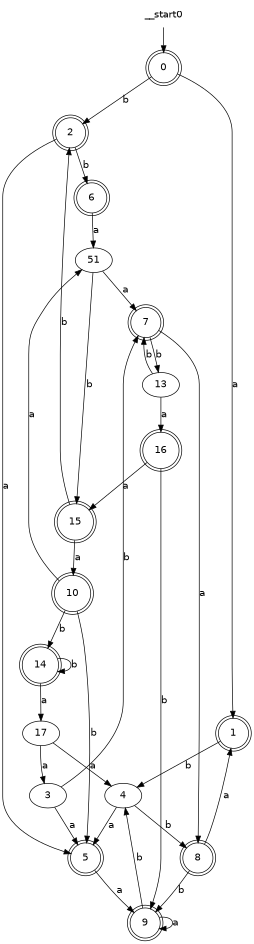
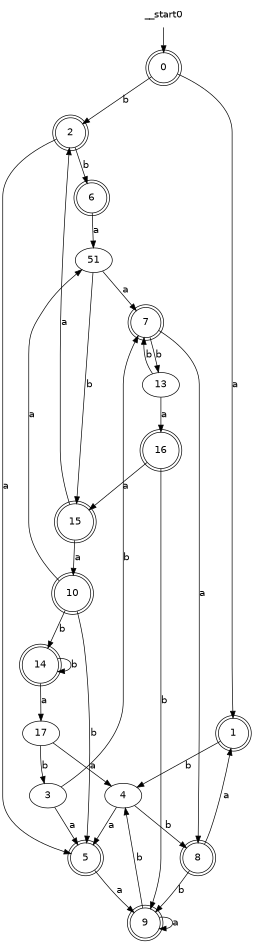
  digraph {
    fontname="DejaVu Sans"
    node [fontname="DejaVu Sans" shape=doublecircle]
    edge [fontname="DejaVu Sans"]
    __start0 [shape=none]
    0
    1
    2
    4 [shape=""]
    5
    6
    3 [shape=""]
    7
    8
    9
    n12 [label=51 shape=""]
    13 [shape=""]
    10
    14
    15
    16
    17 [shape=""]
    __start0 -> 0
    0 -> 1 [label=a]
    0 -> 2 [label=b]
    1 -> 4 [label=b]
    2 -> 5 [label=a]
    2 -> 6 [label=b]
    4 -> 5 [label=a]
    4 -> 8 [label=b]
    5 -> 9 [label=a]
    6 -> n12 [label=a]
    3 -> 5 [label=a]
    3 -> 7 [label=b]
    7 -> 8 [label=a]
    7 -> 13 [label=b]
    8 -> 1 [label=a]
    8 -> 9 [label=b]
    9 -> 4 [label=b]
    9 -> 9 [label=a]
    n12 -> 7 [label=a]
    n12 -> 15 [label=b]
    13 -> 7 [label=b]
    13 -> 16 [label=a]
    10 -> 5 [label=b]
    10 -> n12 [label=a]
    10 -> 14 [label=b]
    14 -> 14 [label=b]
    14 -> 17 [label=a]
-   15 -> 2 [label=b]
+   15 -> 2 [label=a]
    15 -> 10 [label=a]
    16 -> 9 [label=b]
    16 -> 15 [label=a]
    17 -> 4 [label=a]
-   17 -> 3 [label=a]
+   17 -> 3 [label=b]
  }
